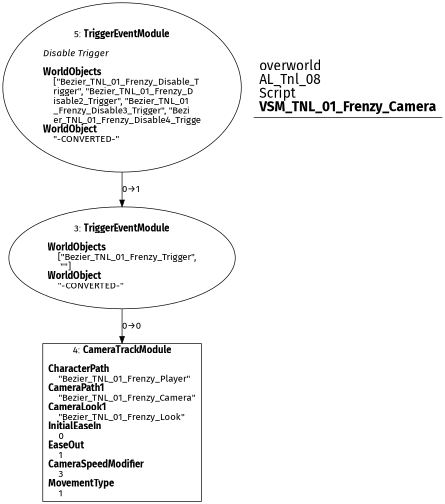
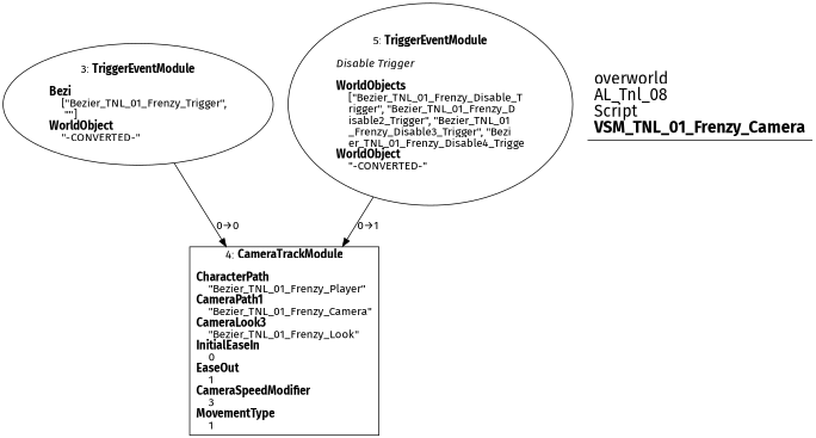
  digraph {
    fontname="Fira Sans"
    splines=spline
    node [fontname="Fira Sans" shape=oval]
    edge [fontname="Fira Sans"]
-   n1 [label=<3: <b>TriggerEventModule</b><br/><br/><b>WorldObjects</b><br align="left"/>    [&quot;Bezier_TNL_01_Frenzy_Trigger&quot;,<br align="left"/>     &quot;&quot;]<br align="left"/><b>WorldObject</b><br align="left"/>    &quot;-CONVERTED-&quot;<br align="left"/>>]
-   n2 [label=<4: <b>CameraTrackModule</b><br/><br/><b>CharacterPath</b><br align="left"/>    &quot;Bezier_TNL_01_Frenzy_Player&quot;<br align="left"/><b>CameraPath1</b><br align="left"/>    &quot;Bezier_TNL_01_Frenzy_Camera&quot;<br align="left"/><b>CameraLook1</b><br align="left"/>    &quot;Bezier_TNL_01_Frenzy_Look&quot;<br align="left"/><b>InitialEaseIn</b><br align="left"/>    0<br align="left"/><b>EaseOut</b><br align="left"/>    1<br align="left"/><b>CameraSpeedModifier</b><br align="left"/>    3<br align="left"/><b>MovementType</b><br align="left"/>    1<br align="left"/>> shape=box]
+   n1 [label=<3: <b>TriggerEventModule</b><br/><br/><b>Bezi</b><br align="left"/>    [&quot;Bezier_TNL_01_Frenzy_Trigger&quot;,<br align="left"/>     &quot;&quot;]<br align="left"/><b>WorldObject</b><br align="left"/>    &quot;-CONVERTED-&quot;<br align="left"/>>]
+   n2 [label=<4: <b>CameraTrackModule</b><br/><br/><b>CharacterPath</b><br align="left"/>    &quot;Bezier_TNL_01_Frenzy_Player&quot;<br align="left"/><b>CameraPath1</b><br align="left"/>    &quot;Bezier_TNL_01_Frenzy_Camera&quot;<br align="left"/><b>CameraLook3</b><br align="left"/>    &quot;Bezier_TNL_01_Frenzy_Look&quot;<br align="left"/><b>InitialEaseIn</b><br align="left"/>    0<br align="left"/><b>EaseOut</b><br align="left"/>    1<br align="left"/><b>CameraSpeedModifier</b><br align="left"/>    3<br align="left"/><b>MovementType</b><br align="left"/>    1<br align="left"/>> shape=box]
    n3 [label=<5: <b>TriggerEventModule</b><br/><br/><i>Disable Trigger<br align="left"/></i><br align="left"/><b>WorldObjects</b><br align="left"/>    [&quot;Bezier_TNL_01_Frenzy_Disable_T<br align="left"/>    rigger&quot;, &quot;Bezier_TNL_01_Frenzy_D<br align="left"/>    isable2_Trigger&quot;, &quot;Bezier_TNL_01<br align="left"/>    _Frenzy_Disable3_Trigger&quot;, &quot;Bezi<br align="left"/>    er_TNL_01_Frenzy_Disable4_Trigge<br align="left"/><b>WorldObject</b><br align="left"/>    &quot;-CONVERTED-&quot;<br align="left"/>>]
    n4 [label=<<font point-size="20">overworld<br align="left"/>AL_Tnl_08<br align="left"/>Script<br align="left"/><b>VSM_TNL_01_Frenzy_Camera</b><br align="left"/></font>> shape=underline]
    n1 -> n2 [label="0→0"]
-   n3 -> n1 [label="0→1"]
+   n3 -> n2 [label="0→1"]
  }
